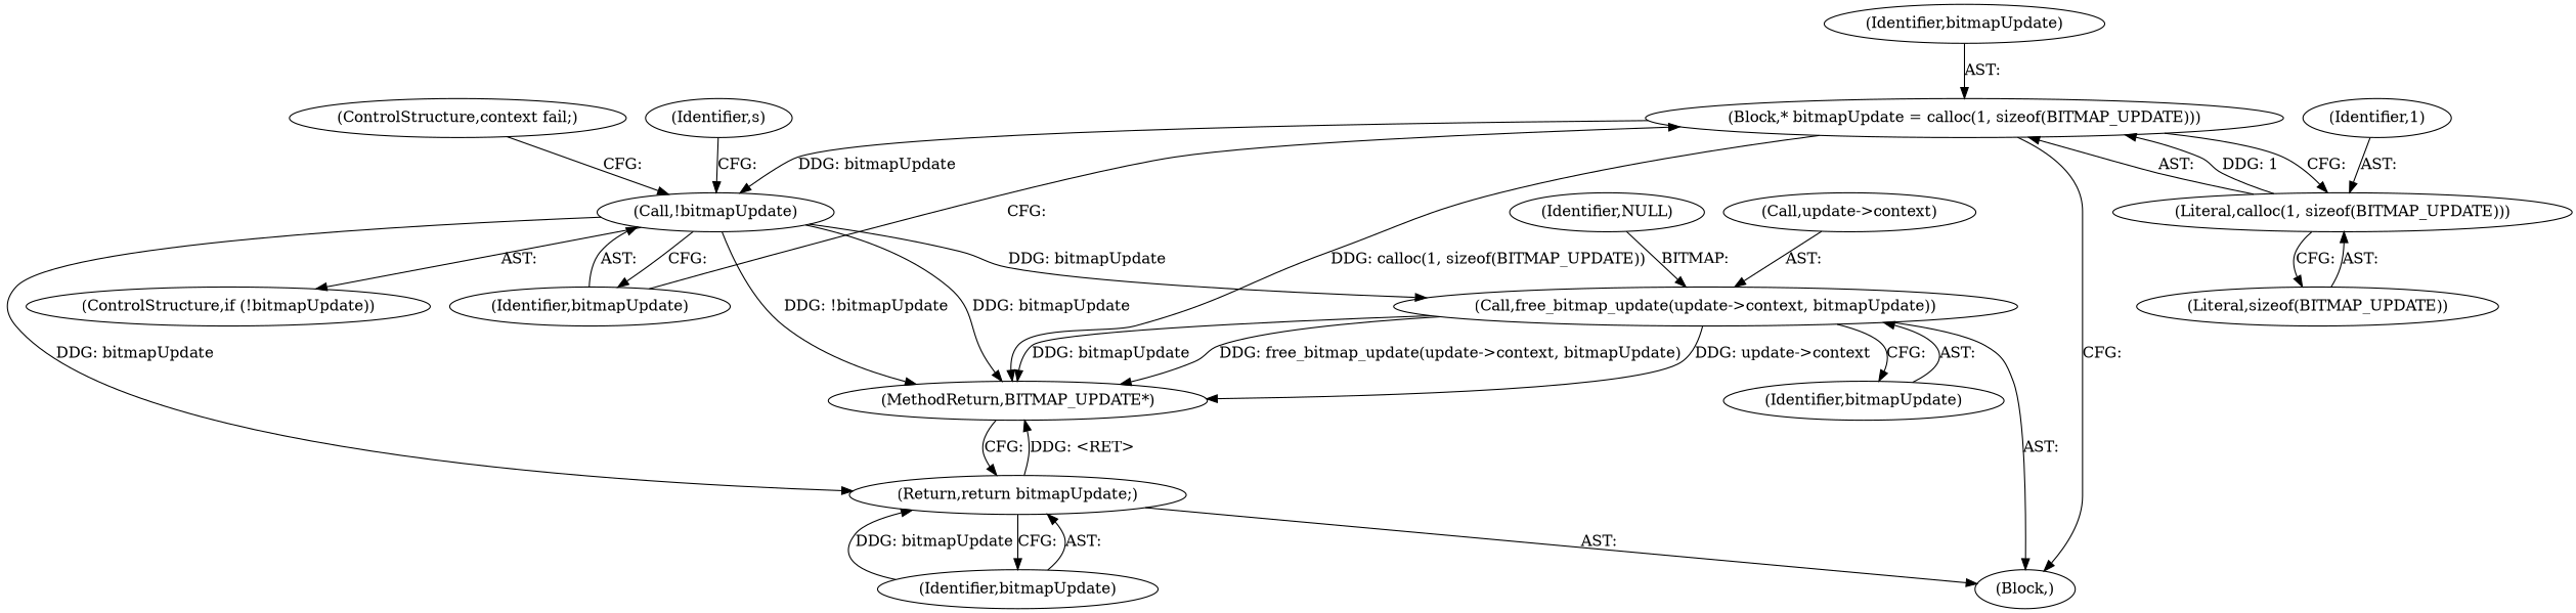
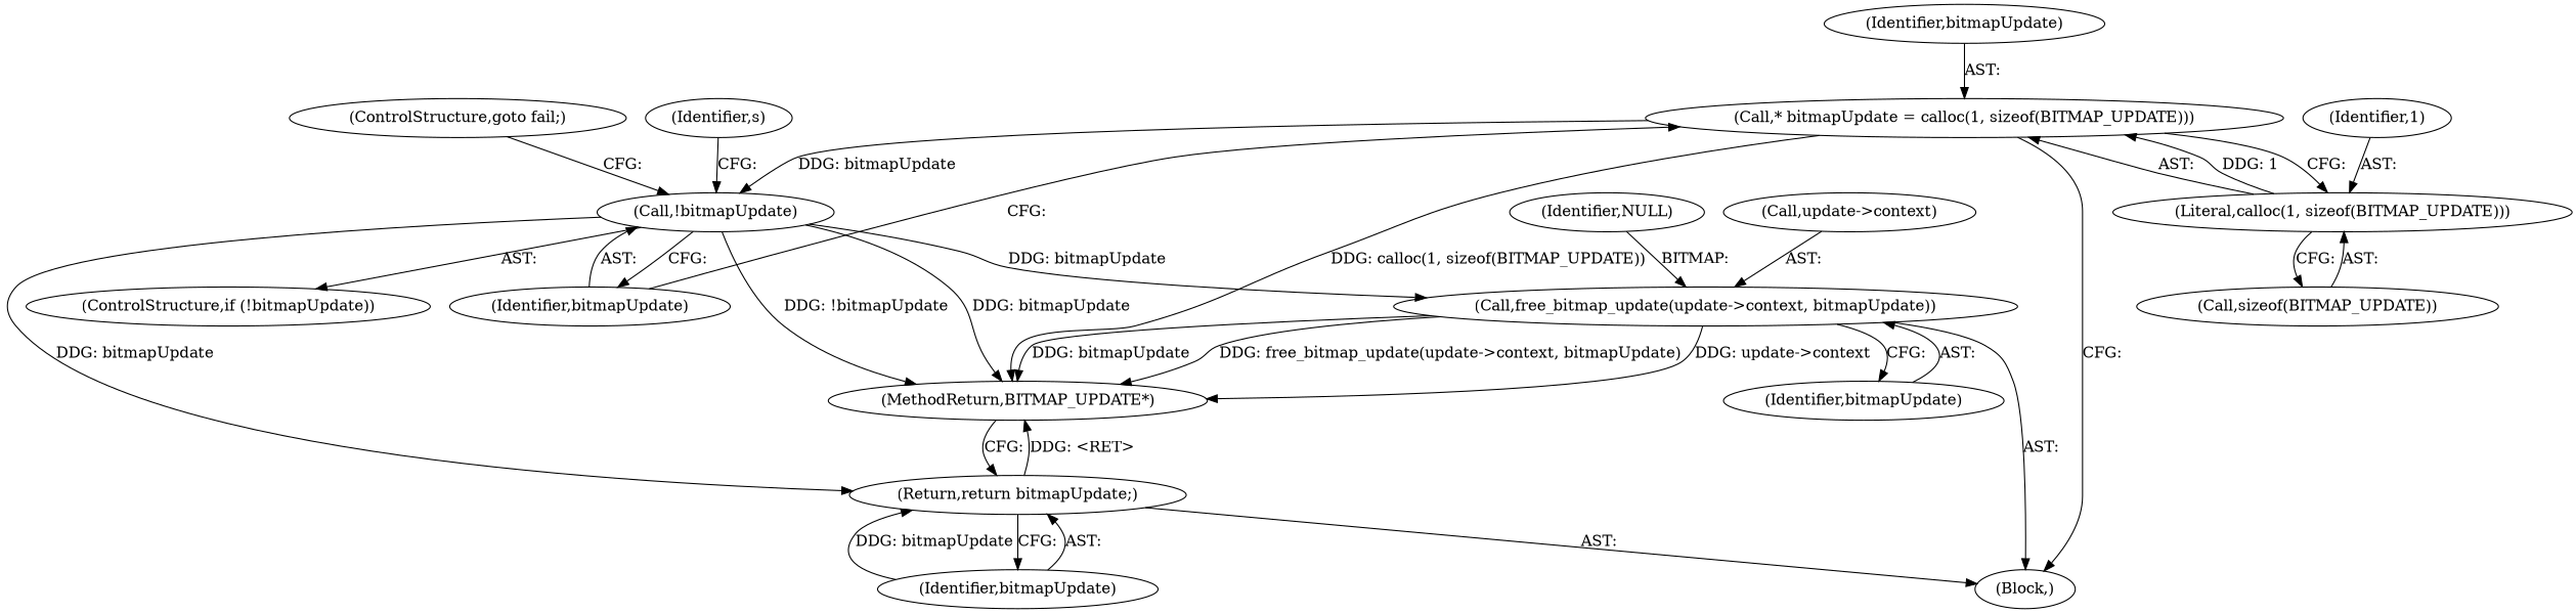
  digraph {
-   n1 [label="(Block,* bitmapUpdate = calloc(1, sizeof(BITMAP_UPDATE)))"]
+   n1 [label="(Call,* bitmapUpdate = calloc(1, sizeof(BITMAP_UPDATE)))"]
    n2 [label="(Literal,calloc(1, sizeof(BITMAP_UPDATE)))"]
    n3 [label="(Call,!bitmapUpdate)"]
    n4 [label="(MethodReturn,BITMAP_UPDATE*)"]
    n5 [label="(Block,)"]
-   n6 [label="(Literal,sizeof(BITMAP_UPDATE))"]
+   n6 [label="(Call,sizeof(BITMAP_UPDATE))"]
    n7 [label="(Return,return bitmapUpdate;)"]
    n8 [label="(Call,free_bitmap_update(update->context, bitmapUpdate))"]
    n9 [label="(ControlStructure,if (!bitmapUpdate))"]
    n10 [label="(Identifier,bitmapUpdate)"]
    n11 [label="(Identifier,bitmapUpdate)"]
    n12 [label="(Identifier,bitmapUpdate)"]
    n13 [label="(Identifier,1)"]
    n14 [label="(Identifier,bitmapUpdate)"]
-   n15 [label="(ControlStructure,context fail;)"]
+   n15 [label="(ControlStructure,goto fail;)"]
    n16 [label="(Call,update->context)"]
    n17 [label="(Identifier,s)"]
    n18 [label="(Identifier,NULL)"]
    n1 -> n2 [label="CFG: "]
    n1 -> n3 [label="DDG: bitmapUpdate"]
    n1 -> n4 [label="DDG: calloc(1, sizeof(BITMAP_UPDATE))"]
    n1 -> n5 [label="CFG: "]
    n2 -> n1 [label="AST: "]
    n2 -> n1 [label="DDG: 1"]
    n2 -> n6 [label="CFG: "]
    n3 -> n4 [label="DDG: !bitmapUpdate"]
    n3 -> n4 [label="DDG: bitmapUpdate"]
    n3 -> n7 [label="DDG: bitmapUpdate"]
    n3 -> n8 [label="DDG: bitmapUpdate"]
    n3 -> n9 [label="AST: "]
    n3 -> n10 [label="CFG: "]
    n4 -> n7 [label="CFG: "]
    n6 -> n2 [label="AST: "]
    n7 -> n4 [label="DDG: <RET>"]
    n7 -> n5 [label="AST: "]
    n7 -> n11 [label="CFG: "]
    n8 -> n4 [label="DDG: free_bitmap_update(update->context, bitmapUpdate)"]
    n8 -> n4 [label="DDG: update->context"]
    n8 -> n4 [label="DDG: bitmapUpdate"]
    n8 -> n5 [label="AST: "]
    n8 -> n12 [label="CFG: "]
    n10 -> n1 [label="CFG: "]
    n10 -> n3 [label="AST: "]
    n11 -> n7 [label="AST: "]
    n11 -> n7 [label="DDG: bitmapUpdate"]
    n12 -> n8 [label="AST: "]
    n13 -> n2 [label="AST: "]
    n14 -> n1 [label="AST: "]
    n15 -> n3 [label="CFG: "]
    n16 -> n8 [label="AST: "]
    n17 -> n3 [label="CFG: "]
    n18 -> n8 [label="BITMAP: "]
  }
